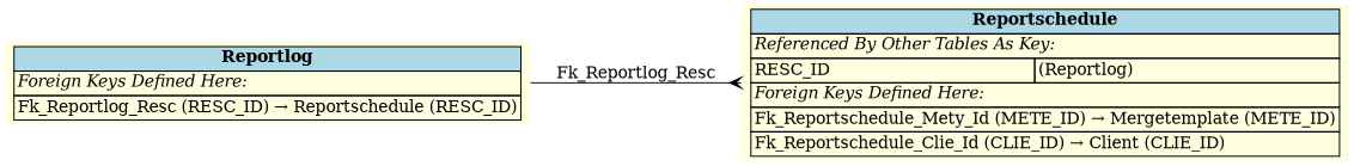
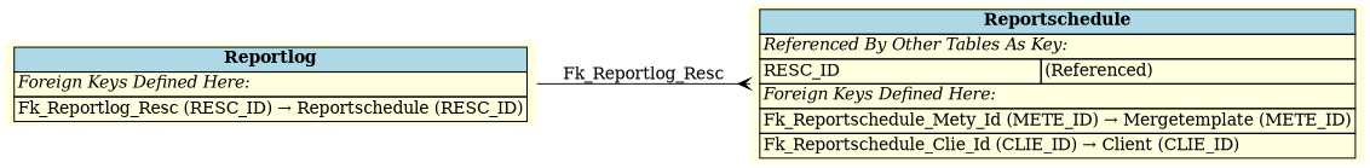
  digraph {
    rankdir=LR
    node [fillcolor=lightyellow shape=plaintext style=filled]
    n1 [label=<     <TABLE BORDER="0" CELLBORDER="1" CELLSPACING="0" BGCOLOR="lightyellow">       <TR><TD COLSPAN="2" BGCOLOR="lightblue"><B>Reportlog</B></TD></TR>       <TR><TD COLSPAN="2" ALIGN="LEFT"><I>Foreign Keys Defined Here:</I></TD></TR>       <TR><TD ALIGN="LEFT" COLSPAN="2">Fk_Reportlog_Resc (RESC_ID) &rarr; Reportschedule (RESC_ID)</TD></TR>     </TABLE>     >]
-   n2 [label=<     <TABLE BORDER="0" CELLBORDER="1" CELLSPACING="0" BGCOLOR="lightyellow">       <TR><TD COLSPAN="2" BGCOLOR="lightblue"><B>Reportschedule</B></TD></TR>       <TR><TD COLSPAN="2" ALIGN="LEFT"><I>Referenced By Other Tables As Key:</I></TD></TR>       <TR><TD ALIGN="LEFT">RESC_ID</TD><TD ALIGN="LEFT">(Reportlog)</TD></TR>       <TR><TD COLSPAN="2" ALIGN="LEFT"><I>Foreign Keys Defined Here:</I></TD></TR>       <TR><TD ALIGN="LEFT" COLSPAN="2">Fk_Reportschedule_Mety_Id (METE_ID) &rarr; Mergetemplate (METE_ID)</TD></TR>       <TR><TD ALIGN="LEFT" COLSPAN="2">Fk_Reportschedule_Clie_Id (CLIE_ID) &rarr; Client (CLIE_ID)</TD></TR>     </TABLE>     >]
+   n2 [label=<     <TABLE BORDER="0" CELLBORDER="1" CELLSPACING="0" BGCOLOR="lightyellow">       <TR><TD COLSPAN="2" BGCOLOR="lightblue"><B>Reportschedule</B></TD></TR>       <TR><TD COLSPAN="2" ALIGN="LEFT"><I>Referenced By Other Tables As Key:</I></TD></TR>       <TR><TD ALIGN="LEFT">RESC_ID</TD><TD ALIGN="LEFT">(Referenced)</TD></TR>       <TR><TD COLSPAN="2" ALIGN="LEFT"><I>Foreign Keys Defined Here:</I></TD></TR>       <TR><TD ALIGN="LEFT" COLSPAN="2">Fk_Reportschedule_Mety_Id (METE_ID) &rarr; Mergetemplate (METE_ID)</TD></TR>       <TR><TD ALIGN="LEFT" COLSPAN="2">Fk_Reportschedule_Clie_Id (CLIE_ID) &rarr; Client (CLIE_ID)</TD></TR>     </TABLE>     >]
    n1 -> n2 [arrowhead=crow arrowtail=none dir=both label=" Fk_Reportlog_Resc " labelfontsize=10]
  }
